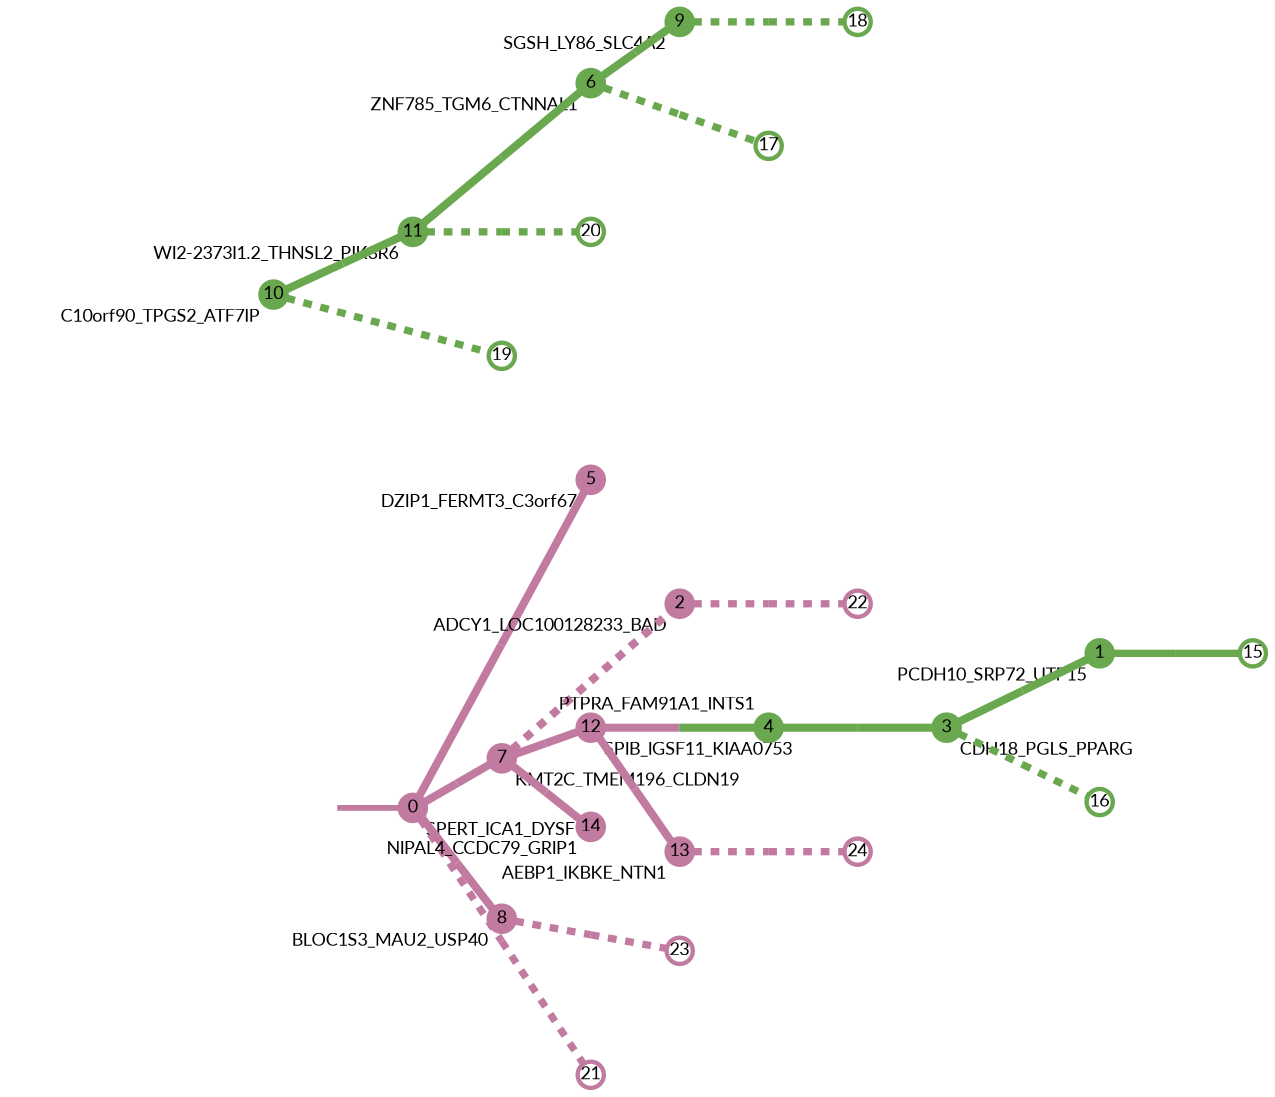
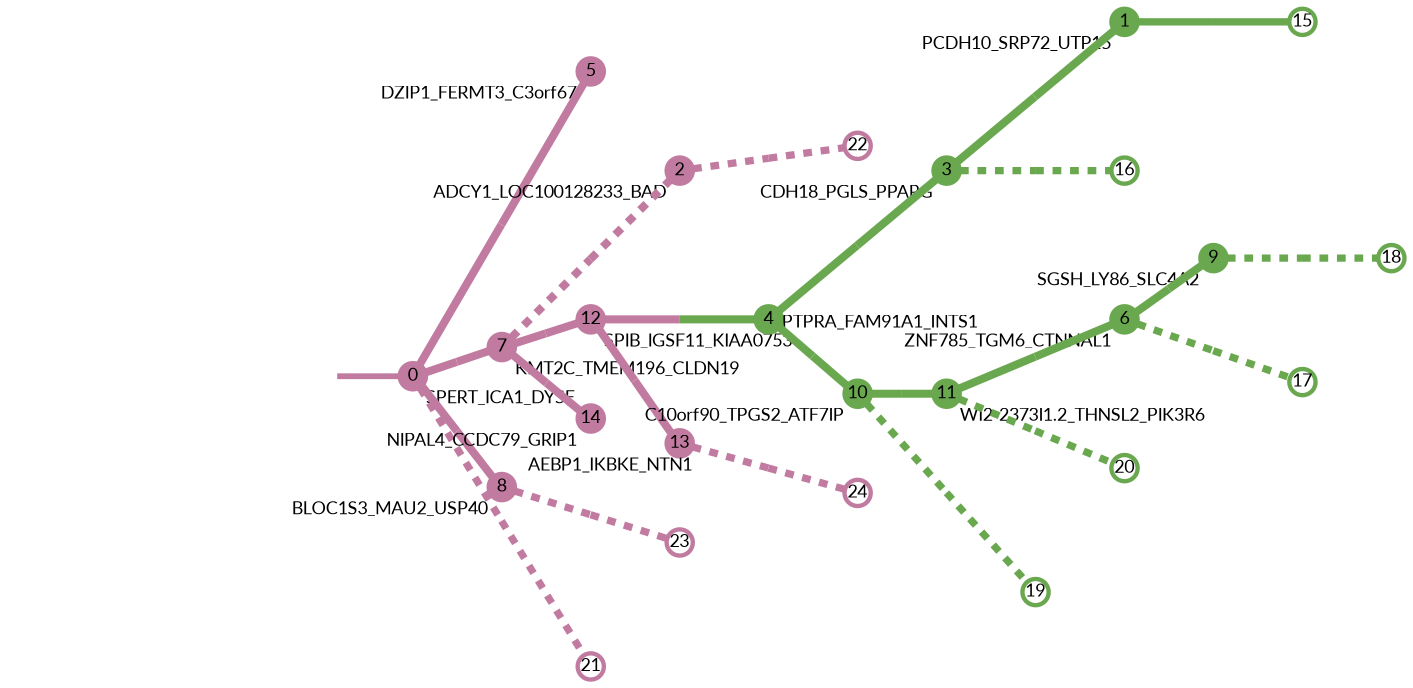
  strict digraph {
    forcelabels=true
    nodesep=0.7
    rankdir=LR
    ranksep=0.6
    splines=false
    node [color="#6aa84fff" fillcolor="#6aa84fff" fixedsize=true fontname=Lato fontsize="12pt" penwidth=3 shape=circle style=filled]
    edge [arrowsize=0 color="#6aa84fff;0.5:#6aa84fff" minlen=2.0 penwidth=5.5 style=solid]
    0 [color="#c27ba0ff" fillcolor="#c27ba0ff" height=0.25 xlabel=SPERT_ICA1_DYSF]
    5 [color="#c27ba0ff" fillcolor="#c27ba0ff" height=0.25 xlabel=DZIP1_FERMT3_C3orf67]
    7 [color="#c27ba0ff" fillcolor="#c27ba0ff" height=0.25 xlabel=KMT2C_TMEM196_CLDN19]
    8 [color="#c27ba0ff" fillcolor="#c27ba0ff" height=0.25 xlabel=BLOC1S3_MAU2_USP40]
    21 [color="#c27ba0ff" fillcolor="#c27ba0ff" height=0.25 style=solid]
    2 [color="#c27ba0ff" fillcolor="#c27ba0ff" height=0.25 xlabel=ADCY1_LOC100128233_BAD]
    12 [color="#c27ba0ff" fillcolor="#c27ba0ff" height=0.25 xlabel=SPIB_IGSF11_KIAA0753]
    14 [color="#c27ba0ff" fillcolor="#c27ba0ff" height=0.25 xlabel=NIPAL4_CCDC79_GRIP1]
    23 [color="#c27ba0ff" fillcolor="#c27ba0ff" height=0.25 style=solid]
    22 [color="#c27ba0ff" fillcolor="#c27ba0ff" height=0.25 style=solid]
    4 [height=0.25 xlabel=PTPRA_FAM91A1_INTS1]
    13 [color="#c27ba0ff" fillcolor="#c27ba0ff" height=0.25 xlabel=AEBP1_IKBKE_NTN1]
    1 [height=0.25 xlabel=PCDH10_SRP72_UTP15]
    15 [height=0.25 style=solid]
    3 [height=0.25 xlabel=CDH18_PGLS_PPARG]
    16 [height=0.25 style=solid]
    10 [height=0.25 xlabel=C10orf90_TPGS2_ATF7IP]
    11 [height=0.25 xlabel="WI2-2373I1.2_THNSL2_PIK3R6"]
    19 [height=0.25 style=solid]
    6 [height=0.25 xlabel=ZNF785_TGM6_CTNNAL1]
    20 [height=0.25 style=solid]
    9 [height=0.25 xlabel=SGSH_LY86_SLC4A2]
    17 [height=0.25 style=solid]
    18 [height=0.25 style=solid]
    24 [color="#c27ba0ff" fillcolor="#c27ba0ff" height=0.25 style=solid]
    normal [style=invis xlabel=SPERT_ICA1_DYSF color="" fillcolor="" fixedsize="" fontname="" fontsize="" shape=""]
    0 -> 5 [color="#c27ba0ff;0.5:#c27ba0ff"]
    0 -> 7 [color="#c27ba0ff;0.5:#c27ba0ff" minlen=1.8000000715255737]
    0 -> 8 [color="#c27ba0ff;0.5:#c27ba0ff" minlen=1.8000000715255737]
    0 -> 21 [color="#c27ba0ff;0.5:#c27ba0ff" penwidth=5 style=dashed]
    7 -> 2 [color="#c27ba0ff;0.5:#c27ba0ff" style=dashed]
    7 -> 12 [color="#c27ba0ff;0.5:#c27ba0ff" minlen=1.0]
    7 -> 14 [color="#c27ba0ff;0.5:#c27ba0ff" minlen=1.0]
    8 -> 23 [color="#c27ba0ff;0.5:#c27ba0ff" penwidth=5 style=dashed]
    2 -> 22 [color="#c27ba0ff;0.5:#c27ba0ff" penwidth=5 style=dashed]
    12 -> 4 [color="#c27ba0ff;0.5:#6aa84fff"]
    12 -> 13 [color="#c27ba0ff;0.5:#c27ba0ff" minlen=1.0]
    4 -> 3
+   4 -> 10 [minlen=1.2000000476837158]
    13 -> 24 [color="#c27ba0ff;0.5:#c27ba0ff" penwidth=5 style=dashed]
    1 -> 15 [penwidth=5]
    3 -> 1
    3 -> 16 [penwidth=5 style=dashed]
    10 -> 11 [minlen=1.0]
    10 -> 19 [penwidth=5 style=dashed]
    11 -> 6
    11 -> 20 [penwidth=5 style=dashed]
    6 -> 9 [minlen=1.4000000953674316]
    6 -> 17 [penwidth=5 style=dashed]
    9 -> 18 [penwidth=5 style=dashed]
    normal -> 0 [color="#c27ba0ff" penwidth=4 minlen=""]
  }
